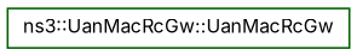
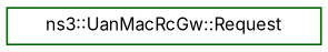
  digraph {
    rankdir=LR
    fontname=Inter
-   n1 [color=darkgreen fillcolor=white fontname=Inter fontsize=10 height=0.2 label="ns3::UanMacRcGw::UanMacRcGw" shape=record style=filled width=0.4]
+   n1 [color=darkgreen fillcolor=white fontname=Inter fontsize=10 height=0.2 label="ns3::UanMacRcGw::Request" shape=record style=filled width=0.4]
  }
